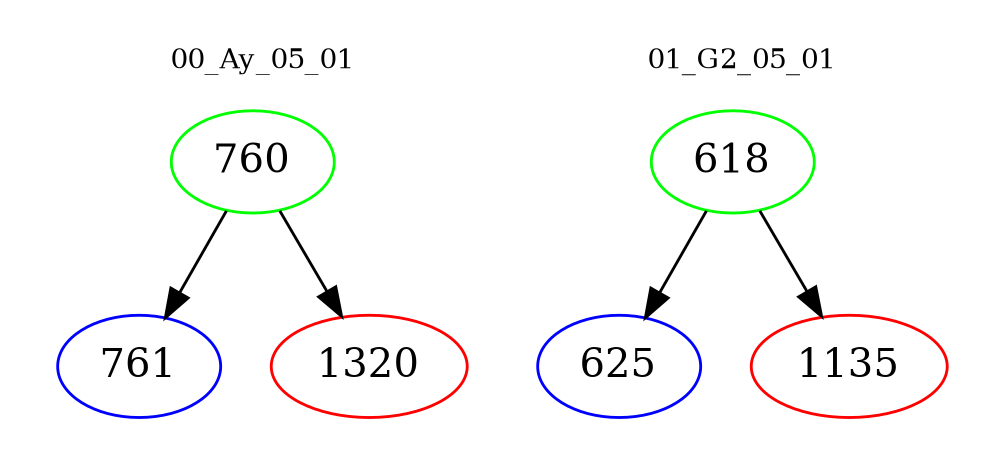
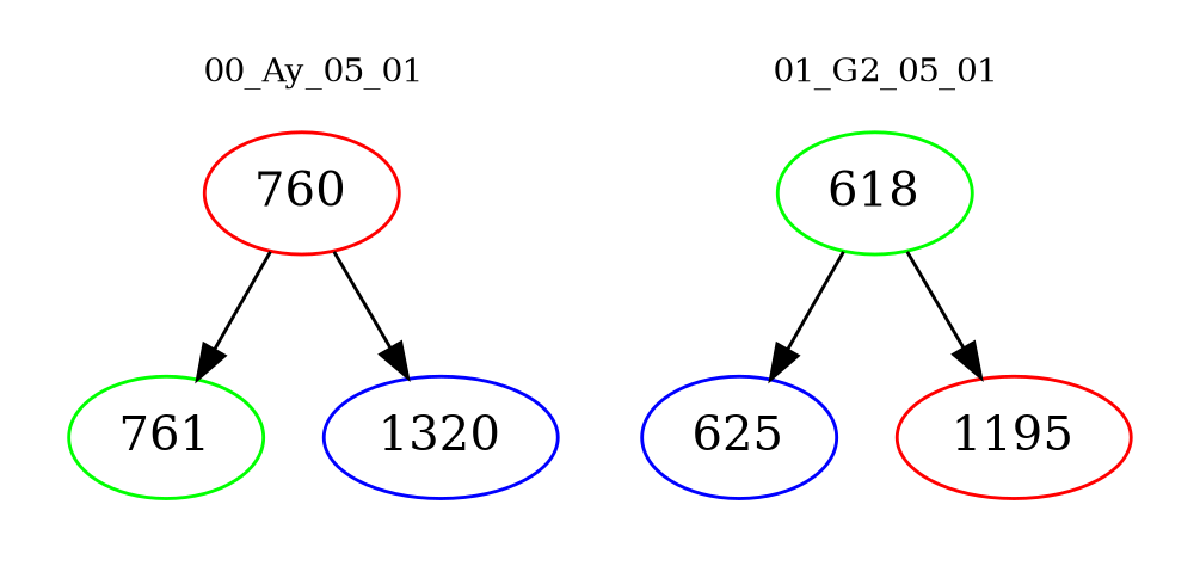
  digraph {
    node [color=green]
    edge [color=black]
-   n1 [label=760]
-   n2 [color=blue label=761]
-   n3 [color=red label=1320]
+   n1 [color=red label=760]
+   n2 [label=761]
+   n3 [color=blue label=1320]
    n4 [label=618]
    n5 [color=blue label=625]
-   n6 [color=red label=1135]
+   n6 [color=red label=1195]
    subgraph cluster_1 {
      color=white
      fontsize=10
      label="00_Ay_05_01"
      n1
      n2
      n3
    }
    subgraph cluster_2 {
      color=white
      fontsize=10
      label="01_G2_05_01"
      n4
      n5
      n6
    }
    n1 -> n2
    n1 -> n3
    n4 -> n5
    n4 -> n6
  }
